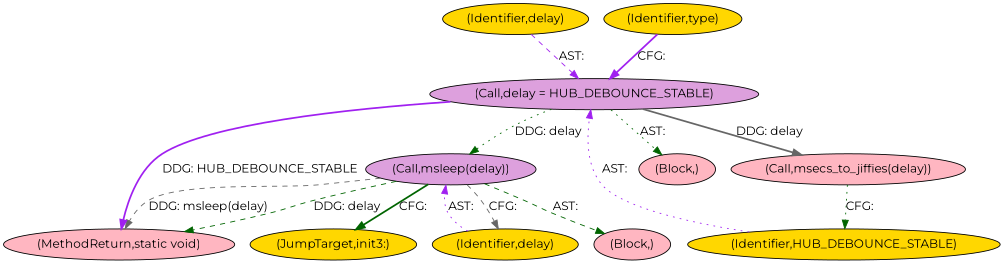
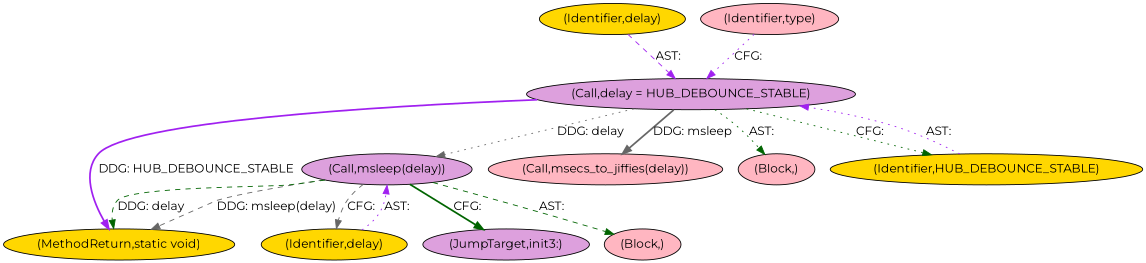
  digraph {
    fontname=Montserrat
    node [fillcolor=lightpink fontname=Montserrat style=filled]
    edge [color=darkgreen fontname=Montserrat style=dotted]
    n1 [fillcolor=plum label="(Call,msleep(delay))"]
    n2 [fillcolor=gold label="(Identifier,delay)"]
    n3 [label="(Block,)"]
-   n4 [label="(MethodReturn,static void)"]
-   n5 [fillcolor=gold label="(JumpTarget,init3:)"]
+   n4 [fillcolor=gold label="(MethodReturn,static void)"]
+   n5 [fillcolor=plum label="(JumpTarget,init3:)"]
    n6 [fillcolor=plum label="(Call,delay = HUB_DEBOUNCE_STABLE)"]
    n7 [label="(Call,msecs_to_jiffies(delay))"]
    n8 [label="(Block,)"]
    n9 [fillcolor=gold label="(Identifier,HUB_DEBOUNCE_STABLE)"]
    n10 [fillcolor=gold label="(Identifier,delay)"]
-   n11 [fillcolor=gold label="(Identifier,type)"]
+   n11 [label="(Identifier,type)"]
    n1 -> n2 [color=gray40 label="CFG: " style=dashed]
    n1 -> n3 [label="AST: " style=dashed]
    n1 -> n4 [color=gray40 label="DDG: msleep(delay)" style=dashed]
    n1 -> n4 [label="DDG: delay" style=dashed]
    n1 -> n5 [label="CFG: " style=bold]
    n2 -> n1 [color=purple label="AST: "]
-   n6 -> n1 [label="DDG: delay"]
+   n6 -> n1 [color=gray40 label="DDG: delay"]
    n6 -> n4 [color=purple label="DDG: HUB_DEBOUNCE_STABLE" style=bold]
-   n6 -> n7 [color=gray40 label="DDG: delay" style=bold]
+   n6 -> n7 [color=gray40 label="DDG: msleep" style=bold]
    n6 -> n8 [label="AST: "]
-   n7 -> n9 [label="CFG: "]
+   n6 -> n9 [label="CFG: "]
    n9 -> n6 [color=purple label="AST: "]
    n10 -> n6 [color=purple label="AST: " style=dashed]
-   n11 -> n6 [color=purple label="CFG: " style=bold]
+   n11 -> n6 [color=purple label="CFG: "]
  }
